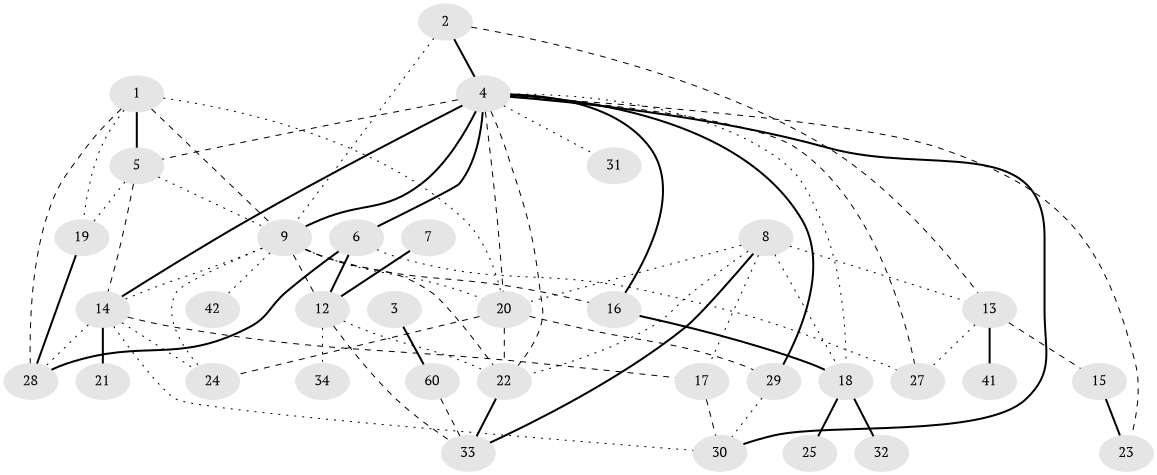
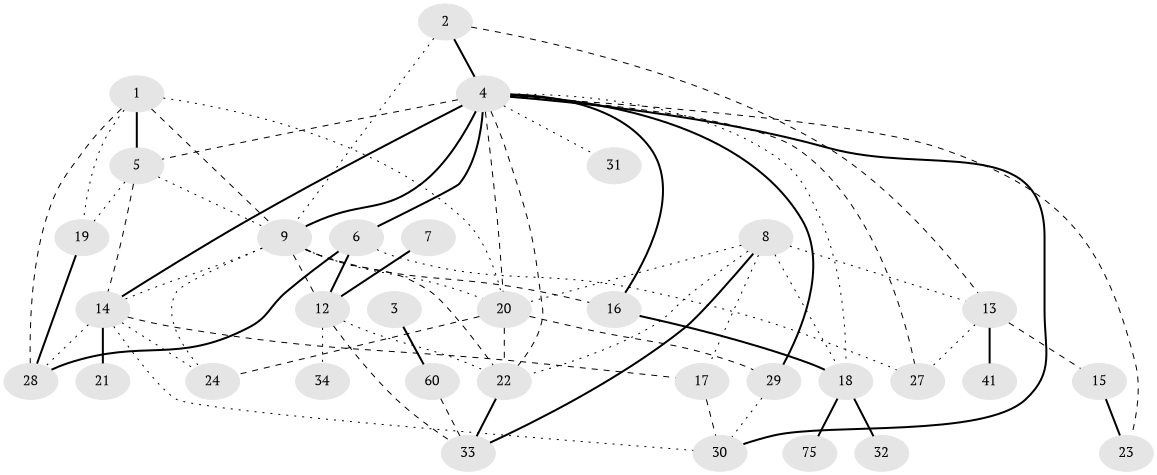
  graph {
    fontname="PT Serif"
    node [color=gray90 fontname="PT Serif" style=filled]
    edge [fontname="PT Serif" style=dotted weight=1.0]
    1
    5
    9
    19
    20
    28
    14
    16
    22
    12
    24
-   42
    29
    2
    4
    13
    6
    18
    23
    27
    30
    31
    15
    41
    n25 [label=60]
    3
    33
    17
    21
-   25
+   25 [label=75]
    32
    34
    7
    8
    1 -- 5 [style=bold weight=2.0]
    1 -- 9 [style=dashed weight=2.0]
    1 -- 19 [weight=2.0]
    1 -- 20
    1 -- 28 [style=dashed]
    5 -- 9
    5 -- 19 [weight=2.0]
    5 -- 14 [style=dashed weight=2.0]
    9 -- 20
    9 -- 14
    9 -- 16 [style=dashed]
    9 -- 22 [style=dashed]
    9 -- 12 [style=dashed]
    9 -- 24 [weight=3.0]
-   9 -- 42
    19 -- 28 [style=bold]
    20 -- 22 [style=dashed]
    20 -- 24 [style=dashed]
    20 -- 29 [style=dashed]
    14 -- 28
    14 -- 24
    14 -- 30
    14 -- 17 [style=dashed]
    14 -- 21 [style=bold weight=2.0]
    16 -- 18 [style=bold]
    22 -- 33 [style=bold]
    12 -- 22
    12 -- 33 [style=dashed]
    12 -- 34
    29 -- 30
    2 -- 9 [weight=3.0]
    2 -- 4 [style=bold weight=2.0]
    2 -- 13 [style=dashed]
    4 -- 5 [style=dashed weight=2.0]
    4 -- 9 [style=bold weight=5.0]
    4 -- 20 [style=dashed]
    4 -- 14 [style=bold]
    4 -- 16 [style=bold]
    4 -- 22 [style=dashed weight=2.0]
    4 -- 29 [style=bold]
    4 -- 6 [style=bold]
    4 -- 18
    4 -- 23 [style=dashed]
    4 -- 27 [style=dashed]
    4 -- 30 [style=bold]
    4 -- 31
    13 -- 27
    13 -- 15 [style=dashed]
    13 -- 41 [style=bold]
    6 -- 28 [style=bold]
    6 -- 12 [style=bold]
    6 -- 27
    18 -- 25 [style=bold]
    18 -- 32 [style=bold]
    15 -- 23 [style=bold]
    n25 -- 33 [style=dashed]
    3 -- n25 [style=bold]
    17 -- 30 [style=dashed]
    7 -- 12 [style=bold weight=2.0]
    8 -- 20
    8 -- 22
    8 -- 13 [weight=2.0]
    8 -- 18
    8 -- 33 [style=bold]
    8 -- 17
  }
